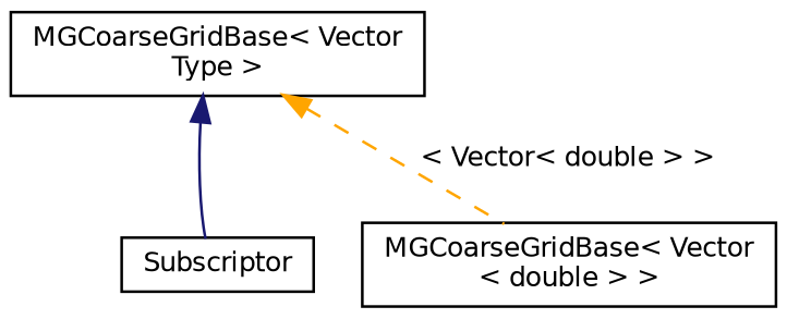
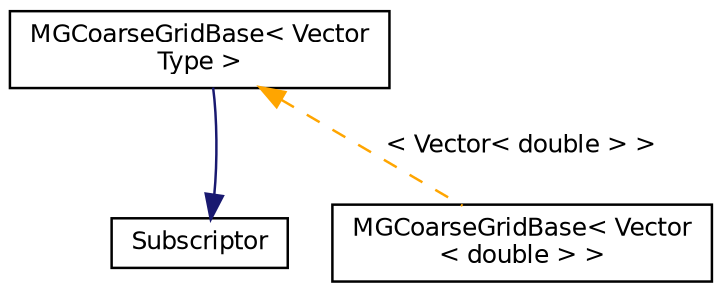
  digraph {
    node [color=black fillcolor=white fontname=Helvetica fontsize=10 shape=record style=filled]
    edge [dir=back fontname=Helvetica fontsize=10 labelfontname=Helvetica labelfontsize=10]
    n1 [height=0.2 label="MGCoarseGridBase\< Vector\l\< double \> \>" width=0.4]
    n2 [height=0.2 label=Subscriptor width=0.4]
    n3 [height=0.2 label="MGCoarseGridBase\< Vector\lType \>" width=0.4]
-   n3 -> n2 [color=midnightblue style=solid]
+   n2 -> n3 [color=midnightblue style=solid]
    n3 -> n1 [color=orange label=" \< Vector\< double \> \>" style=dashed]
  }
